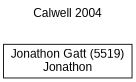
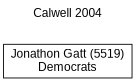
  digraph {
    label="Calwell 2004"
    labelloc=t
    mclimit=10
    fontname="Liberation Sans"
-   n1 [label="Jonathon Gatt (5519)\nJonathon" shape=box fontname="Liberation Sans"]
+   n1 [label="Jonathon Gatt (5519)\nDemocrats" shape=box fontname="Liberation Sans"]
  }
